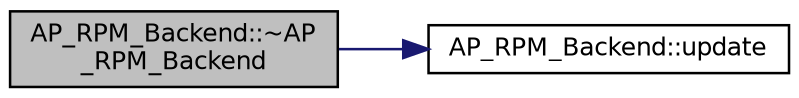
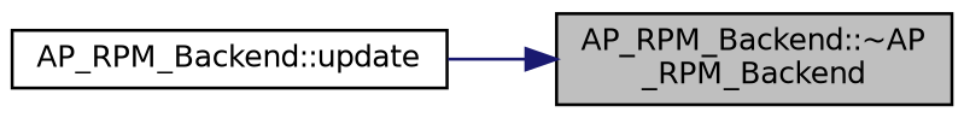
  digraph {
    rankdir=LR
    node [color=black fontname=Helvetica fontsize=10 shape=record style=filled]
    n1 [fillcolor=grey75 fontcolor=black height=0.2 label="AP_RPM_Backend::~AP\l_RPM_Backend" width=0.4]
    n2 [fillcolor=white height=0.2 label="AP_RPM_Backend::update" width=0.4]
-   n1 -> n2 [color=midnightblue fontname=Helvetica fontsize=10 labelfontname=Helvetica labelfontsize=10 style=solid]
+   n2 -> n1 [color=midnightblue fontname=Helvetica fontsize=10 labelfontname=Helvetica labelfontsize=10 style=solid]
  }
